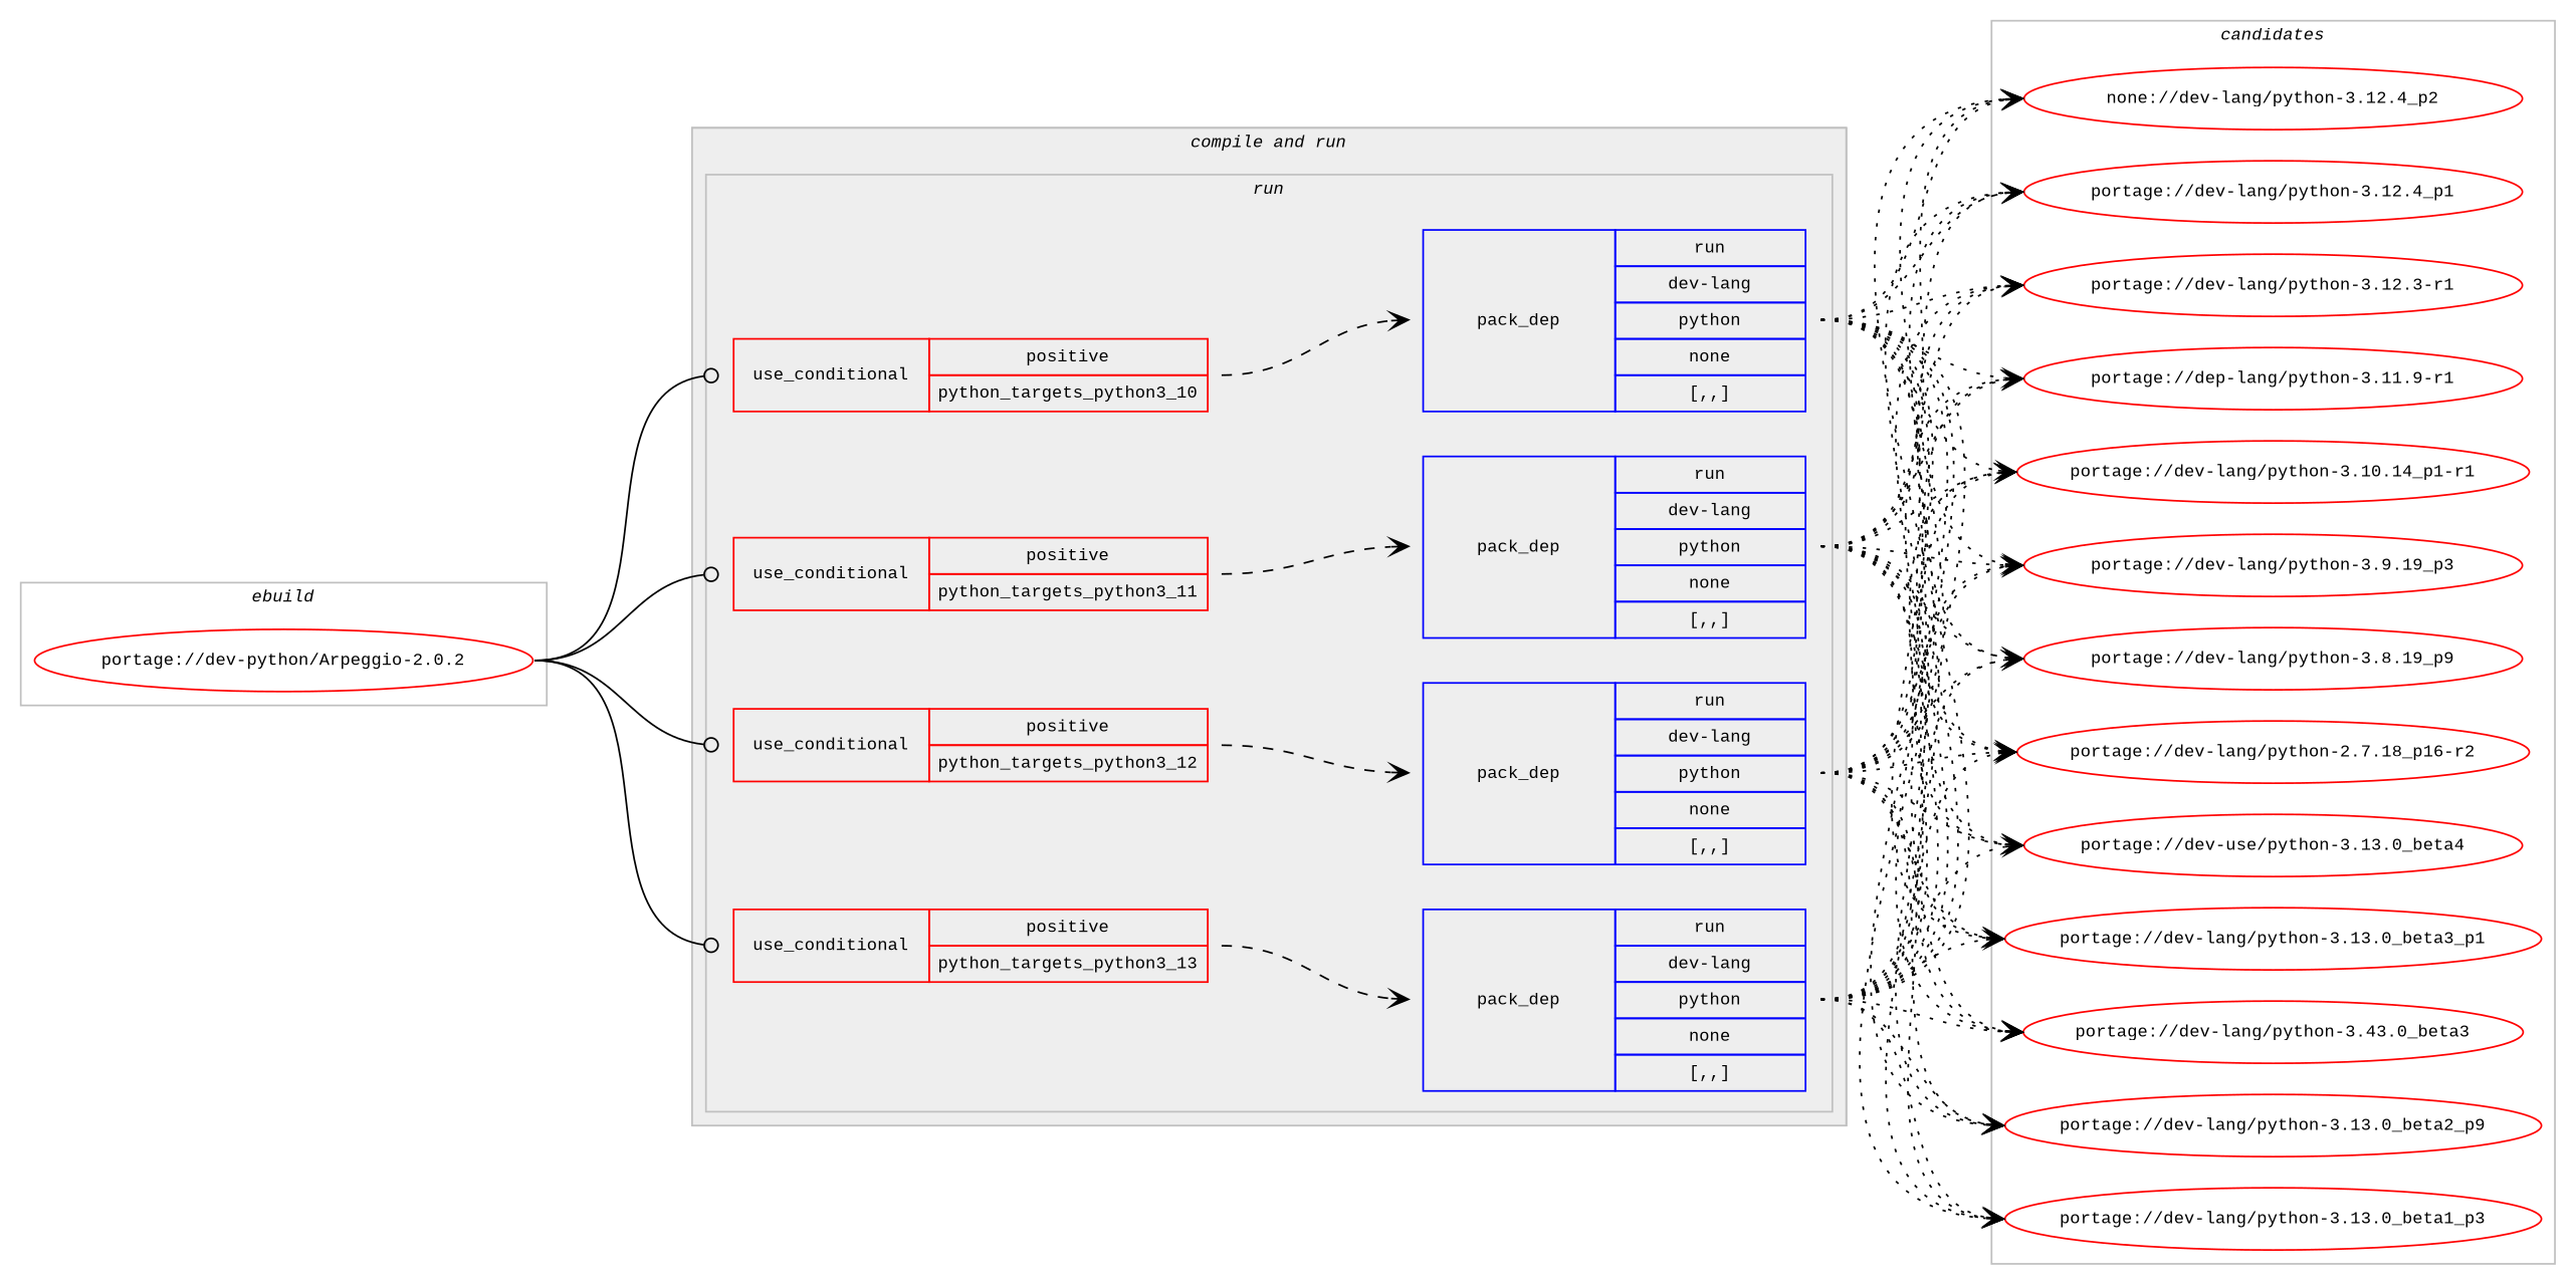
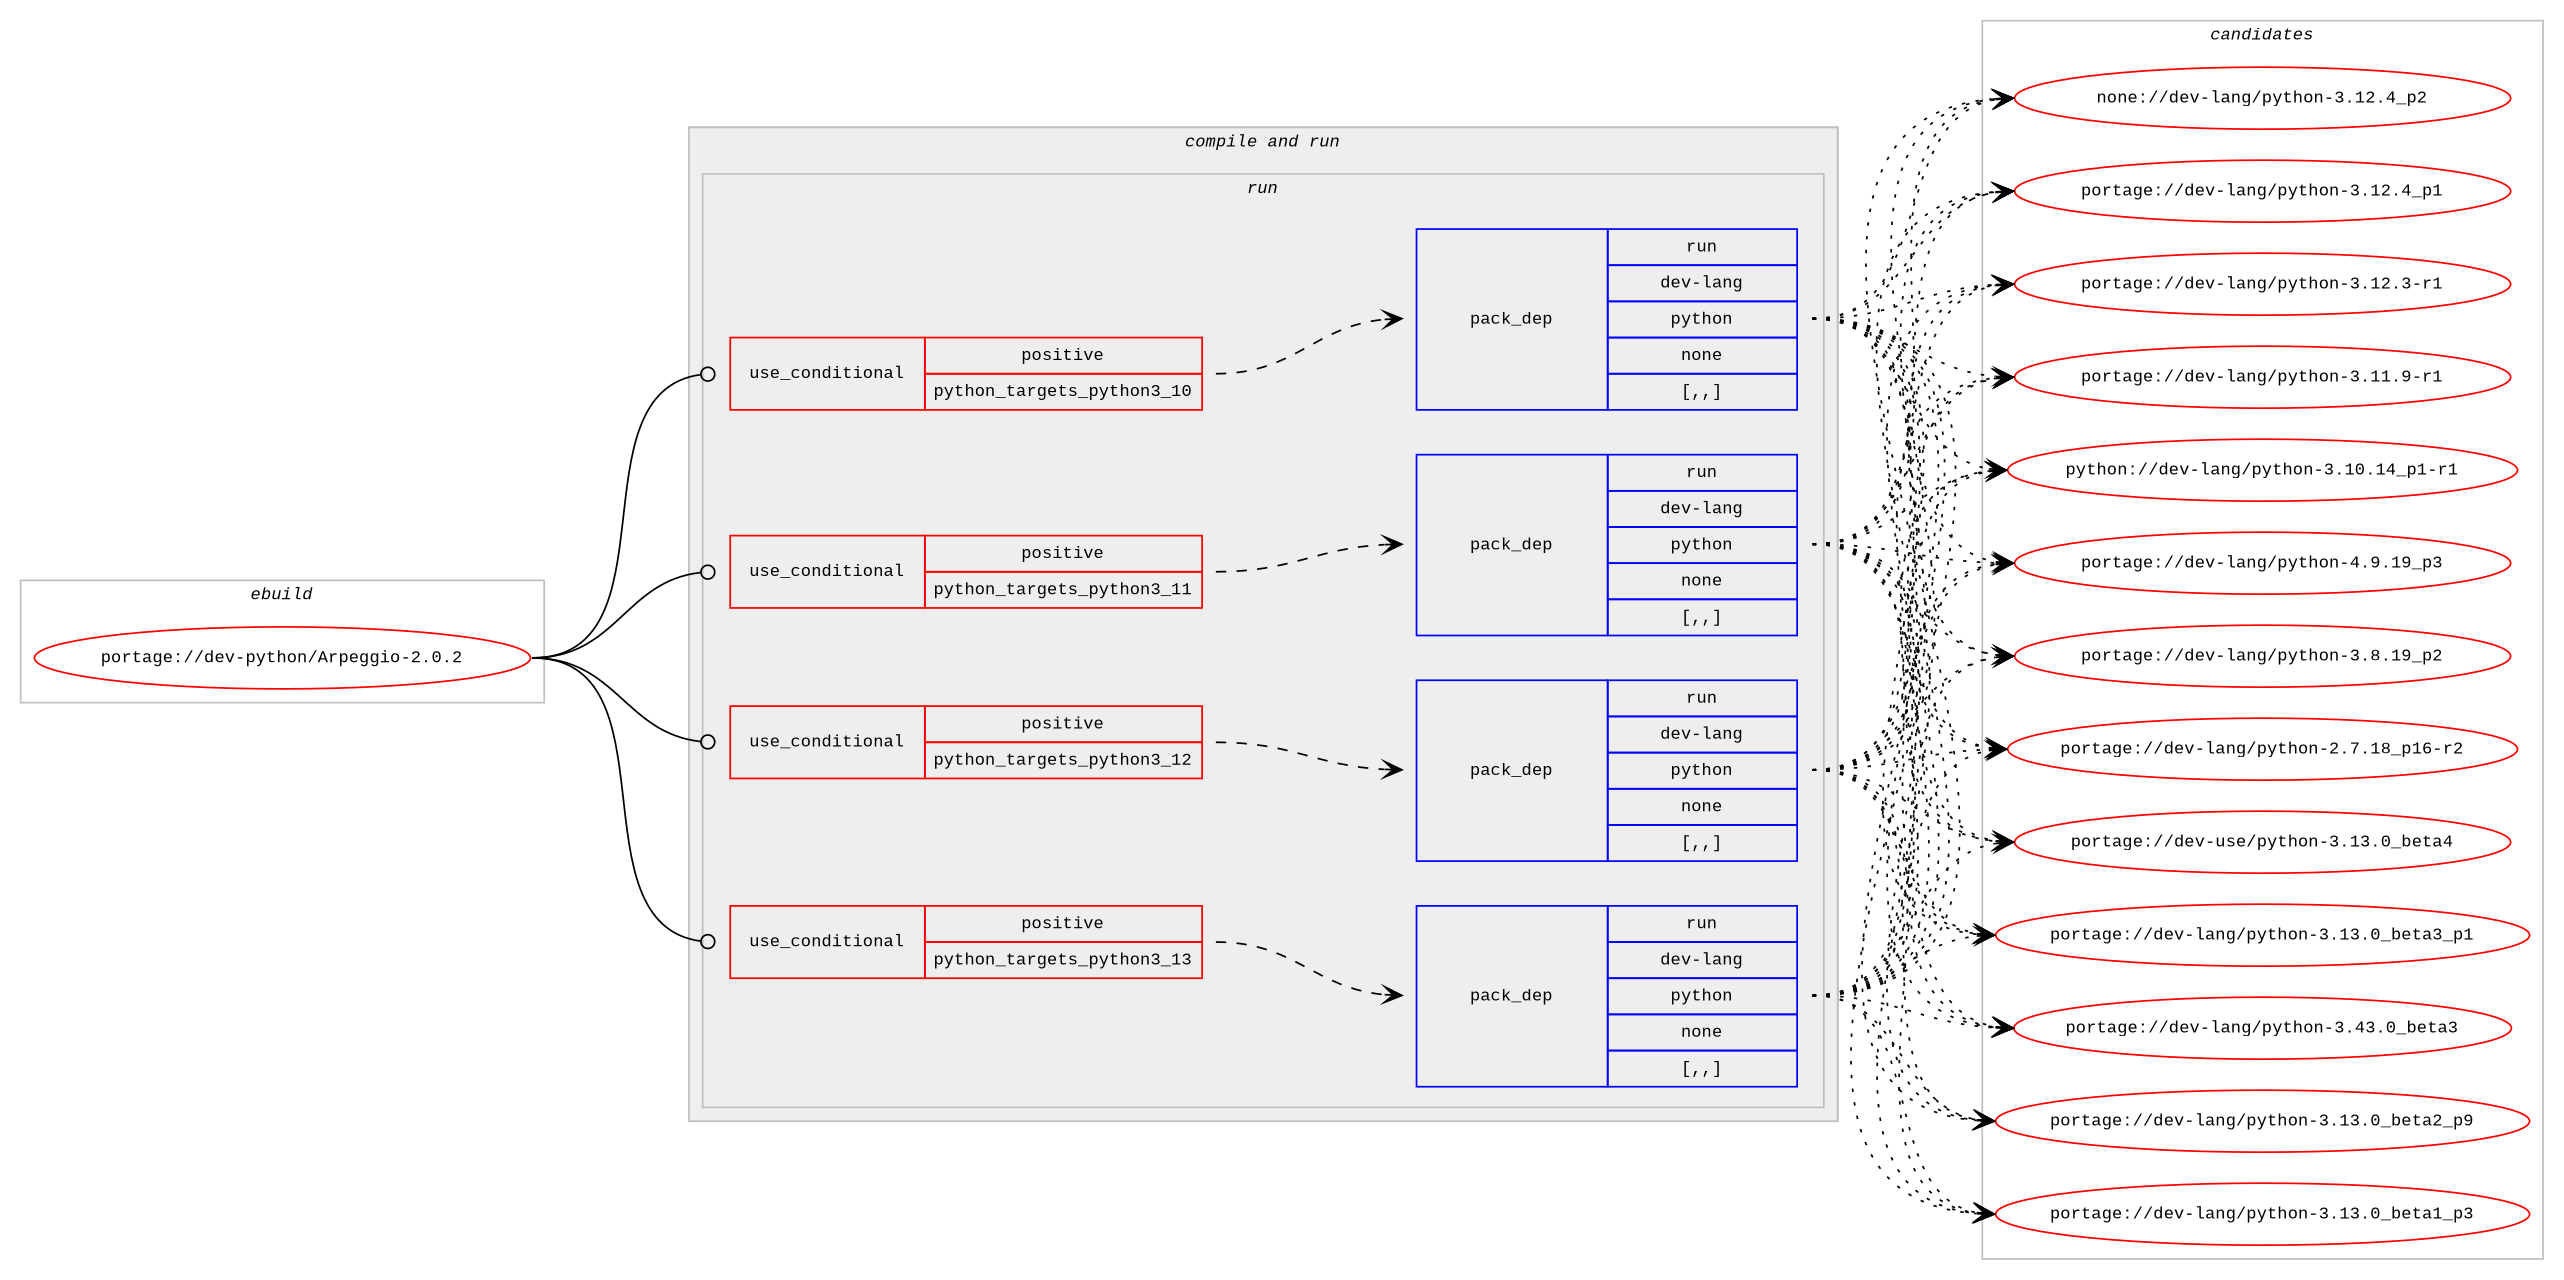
  digraph {
    compound=true
    concentrate=true
    fontname="Liberation Mono"
    fontsize=10
    newrank=true
    rankdir=LR
    ranksep=1.5
    node [color=red fontname="Liberation Mono" fontsize=10]
    edge [arrowhead=vee fontname="Liberation Mono" headport=w style=dotted tailport=e weight=100]
    n1 [label="portage://dev-python/Arpeggio-2.0.2" width=4]
    n2 [color=blue label=<<TABLE BORDER="0" CELLBORDER="1" CELLSPACING="0" CELLPADDING="4" WIDTH="220"><TR><TD ROWSPAN="6" CELLPADDING="30">pack_dep</TD></TR><TR><TD WIDTH="110">run</TD></TR><TR><TD>dev-lang</TD></TR><TR><TD>python</TD></TR><TR><TD>none</TD></TR><TR><TD>[,,]</TD></TR></TABLE>> shape=none]
    n3 [label=<<TABLE BORDER="0" CELLBORDER="1" CELLSPACING="0" CELLPADDING="4"><TR><TD ROWSPAN="3" CELLPADDING="10">use_conditional</TD></TR><TR><TD>positive</TD></TR><TR><TD>python_targets_python3_10</TD></TR></TABLE>> shape=none]
    n4 [color=blue label=<<TABLE BORDER="0" CELLBORDER="1" CELLSPACING="0" CELLPADDING="4" WIDTH="220"><TR><TD ROWSPAN="6" CELLPADDING="30">pack_dep</TD></TR><TR><TD WIDTH="110">run</TD></TR><TR><TD>dev-lang</TD></TR><TR><TD>python</TD></TR><TR><TD>none</TD></TR><TR><TD>[,,]</TD></TR></TABLE>> shape=none]
    n5 [label=<<TABLE BORDER="0" CELLBORDER="1" CELLSPACING="0" CELLPADDING="4"><TR><TD ROWSPAN="3" CELLPADDING="10">use_conditional</TD></TR><TR><TD>positive</TD></TR><TR><TD>python_targets_python3_11</TD></TR></TABLE>> shape=none]
    n6 [color=blue label=<<TABLE BORDER="0" CELLBORDER="1" CELLSPACING="0" CELLPADDING="4" WIDTH="220"><TR><TD ROWSPAN="6" CELLPADDING="30">pack_dep</TD></TR><TR><TD WIDTH="110">run</TD></TR><TR><TD>dev-lang</TD></TR><TR><TD>python</TD></TR><TR><TD>none</TD></TR><TR><TD>[,,]</TD></TR></TABLE>> shape=none]
    n7 [label=<<TABLE BORDER="0" CELLBORDER="1" CELLSPACING="0" CELLPADDING="4"><TR><TD ROWSPAN="3" CELLPADDING="10">use_conditional</TD></TR><TR><TD>positive</TD></TR><TR><TD>python_targets_python3_12</TD></TR></TABLE>> shape=none]
    n8 [color=blue label=<<TABLE BORDER="0" CELLBORDER="1" CELLSPACING="0" CELLPADDING="4" WIDTH="220"><TR><TD ROWSPAN="6" CELLPADDING="30">pack_dep</TD></TR><TR><TD WIDTH="110">run</TD></TR><TR><TD>dev-lang</TD></TR><TR><TD>python</TD></TR><TR><TD>none</TD></TR><TR><TD>[,,]</TD></TR></TABLE>> shape=none]
    n9 [label=<<TABLE BORDER="0" CELLBORDER="1" CELLSPACING="0" CELLPADDING="4"><TR><TD ROWSPAN="3" CELLPADDING="10">use_conditional</TD></TR><TR><TD>positive</TD></TR><TR><TD>python_targets_python3_13</TD></TR></TABLE>> shape=none]
    n10 [label="portage://dev-use/python-3.13.0_beta4" width=4]
    n11 [label="portage://dev-lang/python-3.13.0_beta3_p1" width=4]
    n12 [label="portage://dev-lang/python-3.43.0_beta3" width=4]
    n13 [label="portage://dev-lang/python-3.13.0_beta2_p9" width=4]
    n14 [label="portage://dev-lang/python-3.13.0_beta1_p3" width=4]
    n15 [label="none://dev-lang/python-3.12.4_p2" width=4]
    n16 [label="portage://dev-lang/python-3.12.4_p1" width=4]
    n17 [label="portage://dev-lang/python-3.12.3-r1" width=4]
-   n18 [label="portage://dep-lang/python-3.11.9-r1" width=4]
-   n19 [label="portage://dev-lang/python-3.10.14_p1-r1" width=4]
-   n20 [label="portage://dev-lang/python-3.9.19_p3" width=4]
-   n21 [label="portage://dev-lang/python-3.8.19_p9" width=4]
+   n18 [label="portage://dev-lang/python-3.11.9-r1" width=4]
+   n19 [label="python://dev-lang/python-3.10.14_p1-r1" width=4]
+   n20 [label="portage://dev-lang/python-4.9.19_p3" width=4]
+   n21 [label="portage://dev-lang/python-3.8.19_p2" width=4]
    n22 [label="portage://dev-lang/python-2.7.18_p16-r2" width=4]
    subgraph cluster_1 {
      color=gray
      label=<<i>ebuild</i>>
      n1
    }
    subgraph cluster_2 {
      color=gray
      label=<<i>dependencies</i>>
      subgraph cluster_3 {
        color=gray
        fillcolor="#eeeeee"
        label=<<i>compile</i>>
        style=filled
      }
      subgraph cluster_4 {
        color=gray
        fillcolor="#eeeeee"
        label=<<i>compile and run</i>>
        style=filled
      }
      subgraph cluster_5 {
        color=gray
        fillcolor="#eeeeee"
        label=<<i>run</i>>
        style=filled
        subgraph sub_6 {
          color=gray
          fillcolor="#eeeeee"
          label=<<i>run</i>>
          style=filled
          n3
          subgraph sub_7 {
            color=gray
            fillcolor="#eeeeee"
            label=<<i>run</i>>
            style=filled
            n2
          }
        }
        subgraph sub_8 {
          color=gray
          fillcolor="#eeeeee"
          label=<<i>run</i>>
          style=filled
          n5
          subgraph sub_9 {
            color=gray
            fillcolor="#eeeeee"
            label=<<i>run</i>>
            style=filled
            n4
          }
        }
        subgraph sub_10 {
          color=gray
          fillcolor="#eeeeee"
          label=<<i>run</i>>
          style=filled
          n7
          subgraph sub_11 {
            color=gray
            fillcolor="#eeeeee"
            label=<<i>run</i>>
            style=filled
            n6
          }
        }
        subgraph sub_12 {
          color=gray
          fillcolor="#eeeeee"
          label=<<i>run</i>>
          style=filled
          n9
          subgraph sub_13 {
            color=gray
            fillcolor="#eeeeee"
            label=<<i>run</i>>
            style=filled
            n8
          }
        }
      }
    }
    subgraph cluster_14 {
      color=gray
      label=<<i>candidates</i>>
      rank=same
      subgraph sub_15 {
        color=black
        label=<<i>candidates</i>>
        nodesep=1
        rank=same
        n10
        n11
        n12
        n13
        n14
        n15
        n16
        n17
        n18
        n19
        n20
        n21
        n22
      }
      subgraph sub_16 {
        color=black
        label=<<i>candidates</i>>
        nodesep=1
        rank=same
        n10
        n11
        n12
        n13
        n14
        n15
        n16
        n17
        n18
        n19
        n20
        n21
        n22
      }
      subgraph sub_17 {
        color=black
        label=<<i>candidates</i>>
        nodesep=1
        rank=same
        n10
        n11
        n12
        n13
        n14
        n15
        n16
        n17
        n18
        n19
        n20
        n21
        n22
      }
      subgraph sub_18 {
        color=black
        label=<<i>candidates</i>>
        nodesep=1
        rank=same
        n10
        n11
        n12
        n13
        n14
        n15
        n16
        n17
        n18
        n19
        n20
        n21
        n22
      }
    }
    n1 -> n3 [arrowhead=odot style=solid weight=20]
    n1 -> n5 [arrowhead=odot style=solid weight=20]
    n1 -> n7 [arrowhead=odot style=solid weight=20]
    n1 -> n9 [arrowhead=odot style=solid weight=20]
    n2 -> n10
    n2 -> n11
    n2 -> n12
    n2 -> n13
    n2 -> n14
    n2 -> n15
    n2 -> n16
    n2 -> n17
    n2 -> n18
    n2 -> n19
    n2 -> n20
    n2 -> n21
    n2 -> n22
    n3 -> n2 [style=dashed weight=20]
    n4 -> n10
    n4 -> n11
    n4 -> n12
    n4 -> n13
    n4 -> n14
    n4 -> n15
    n4 -> n16
    n4 -> n17
    n4 -> n18
    n4 -> n19
    n4 -> n20
    n4 -> n21
    n4 -> n22
    n5 -> n4 [style=dashed weight=20]
    n6 -> n10
    n6 -> n11
    n6 -> n12
    n6 -> n13
    n6 -> n14
    n6 -> n15
    n6 -> n16
    n6 -> n17
    n6 -> n18
    n6 -> n19
    n6 -> n20
    n6 -> n21
    n6 -> n22
    n7 -> n6 [style=dashed weight=20]
    n8 -> n10
    n8 -> n11
    n8 -> n12
    n8 -> n13
    n8 -> n14
    n8 -> n15
    n8 -> n16
    n8 -> n17
    n8 -> n18
    n8 -> n19
    n8 -> n20
    n8 -> n21
    n8 -> n22
    n9 -> n8 [style=dashed weight=20]
  }
